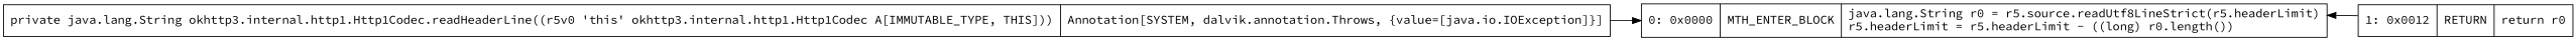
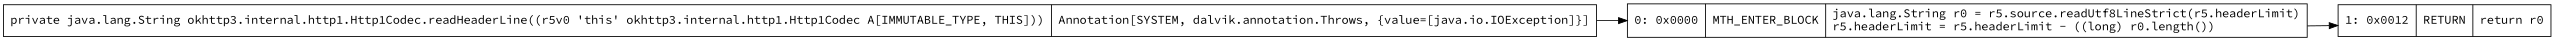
  digraph {
    rankdir=LR
    fontname="Source Code Pro"
    node [shape=record fontname="Source Code Pro"]
    edge [fontname="Source Code Pro"]
    n1 [label="{0\:\ 0x0000|MTH_ENTER_BLOCK\l|java.lang.String r0 = r5.source.readUtf8LineStrict(r5.headerLimit)\lr5.headerLimit = r5.headerLimit \- ((long) r0.length())\l}"]
    n2 [label="{1\:\ 0x0012|RETURN\l|return r0\l}"]
    n3 [label="{private java.lang.String okhttp3.internal.http1.Http1Codec.readHeaderLine((r5v0 'this' okhttp3.internal.http1.Http1Codec A[IMMUTABLE_TYPE, THIS]))  | Annotation[SYSTEM, dalvik.annotation.Throws, \{value=[java.io.IOException]\}]\l}"]
-   n2 -> n1
+   n1 -> n2
    n3 -> n1
  }
